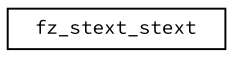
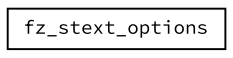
  digraph {
    rankdir=LR
    fontname="Source Code Pro"
-   n1 [color=black fillcolor=white fontname="Source Code Pro" fontsize=10 height=0.2 label=fz_stext_stext shape=record style=filled width=0.4]
+   n1 [color=black fillcolor=white fontname="Source Code Pro" fontsize=10 height=0.2 label=fz_stext_options shape=record style=filled width=0.4]
  }
